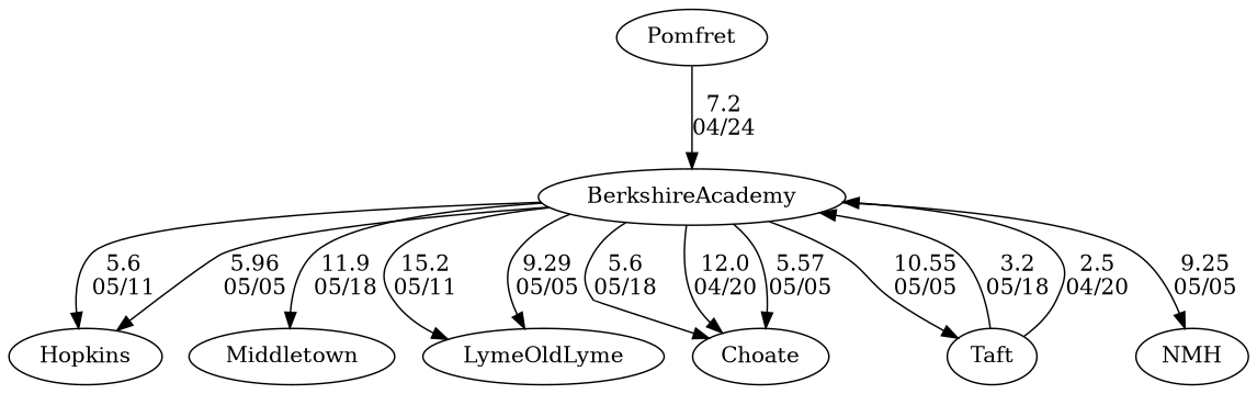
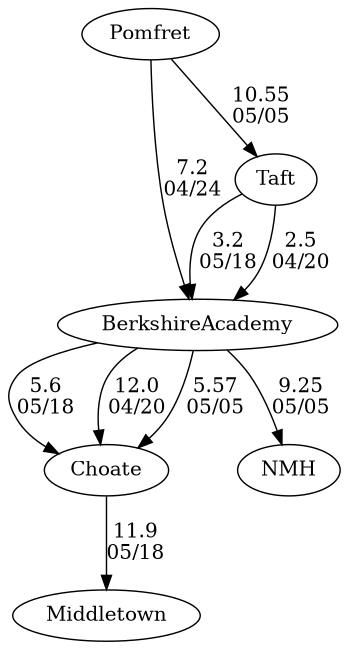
  digraph {
    edge [random=random weight=95]
    BerkshireAcademy
-   Hopkins
    Middletown
-   LymeOldLyme
    Taft
    Choate
    NMH
    Pomfret
-   BerkshireAcademy -> Hopkins [label="5.6\n05/11"]
-   BerkshireAcademy -> Hopkins [label="5.96\n05/05"]
-   BerkshireAcademy -> Middletown [label="11.9\n05/18" weight=89]
-   BerkshireAcademy -> LymeOldLyme [label="15.2\n05/11" weight=85]
-   BerkshireAcademy -> LymeOldLyme [label="9.29\n05/05" weight=91]
-   BerkshireAcademy -> Taft [label="10.55\n05/05" weight=90]
+   Choate -> Middletown [label="11.9\n05/18" weight=89]
+   Pomfret -> Taft [label="10.55\n05/05" weight=90]
    BerkshireAcademy -> Choate [label="5.6\n05/18"]
    BerkshireAcademy -> Choate [label="12.0\n04/20" weight=88]
    BerkshireAcademy -> Choate [label="5.57\n05/05"]
    BerkshireAcademy -> NMH [label="9.25\n05/05" weight=91]
    Taft -> BerkshireAcademy [label="3.2\n05/18" weight=97]
    Taft -> BerkshireAcademy [label="2.5\n04/20" weight=98]
    Pomfret -> BerkshireAcademy [label="7.2\n04/24" weight=93]
  }
